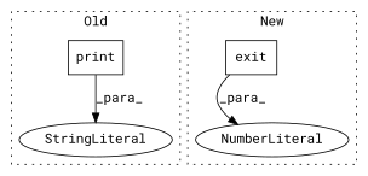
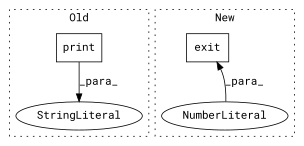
  digraph {
    fontname="Roboto Mono"
    node [a=32 fontname="Roboto Mono" shape=box]
    edge [fontname="Roboto Mono"]
    n1 [l="6,1" label=print s="1819,1842"]
    n2 [a=45 l=7 label=StringLiteral s=1825 shape=ellipse]
    n3 [l="5,1" label=exit s="1360,1366"]
    n4 [a=34 l=1 label=NumberLiteral s=1365 shape=ellipse]
    subgraph cluster_1 {
      label=Old
      style=dotted
      n1
      n2
    }
    subgraph cluster_2 {
      label=New
      style=dotted
      n3
      n4
    }
    n1 -> n2 [label=_para_]
-   n3 -> n4 [label=_para_]
+   n4 -> n3 [label=_para_]
  }
